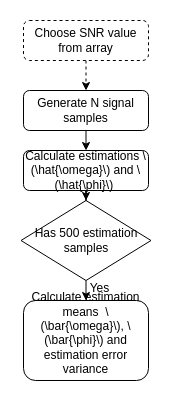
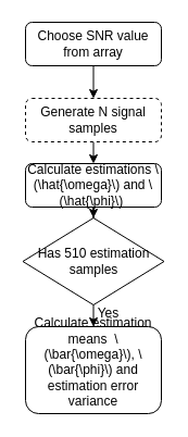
  <mxCell id="0" />
  <mxCell id="1" parent="0" />
- <mxCell id="2" style="edgeStyle=orthogonalEdgeStyle;rounded=0;orthogonalLoop=1;jettySize=auto;html=1;exitX=0.5;exitY=1;exitDx=0;exitDy=0;entryX=0.5;entryY=0;entryDx=0;entryDy=0;dashed=1;" parent="1" source="3" target="5" edge="1"><mxGeometry relative="1" as="geometry" /></mxCell>
- <mxCell id="3" value="Choose SNR value from array" style="rounded=1;whiteSpace=wrap;html=1;fontSize=12;glass=0;strokeWidth=1;shadow=0;dashed=1;" parent="1" vertex="1"><mxGeometry x="23" y="20" width="125" height="40" as="geometry" /></mxCell>
+ <mxCell id="2" style="edgeStyle=orthogonalEdgeStyle;rounded=0;orthogonalLoop=1;jettySize=auto;html=1;exitX=0.5;exitY=1;exitDx=0;exitDy=0;entryX=0.5;entryY=0;entryDx=0;entryDy=0;" parent="1" source="3" target="5" edge="1"><mxGeometry relative="1" as="geometry" /></mxCell>
+ <mxCell id="3" value="Choose SNR value from array" style="rounded=1;whiteSpace=wrap;html=1;fontSize=12;glass=0;strokeWidth=1;shadow=0;" parent="1" vertex="1"><mxGeometry x="23" y="20" width="125" height="40" as="geometry" /></mxCell>
  <mxCell id="4" style="edgeStyle=orthogonalEdgeStyle;rounded=0;orthogonalLoop=1;jettySize=auto;html=1;exitX=0.5;exitY=1;exitDx=0;exitDy=0;entryX=0.5;entryY=0;entryDx=0;entryDy=0;" parent="1" source="5" target="7" edge="1"><mxGeometry relative="1" as="geometry"><mxPoint x="38" y="170" as="targetPoint" /></mxGeometry></mxCell>
- <mxCell id="5" value="Generate N signal samples" style="rounded=1;whiteSpace=wrap;html=1;fontSize=12;glass=0;strokeWidth=1;shadow=0;" parent="1" vertex="1"><mxGeometry x="23" y="90" width="125" height="40" as="geometry" /></mxCell>
+ <mxCell id="5" value="Generate N signal samples" style="rounded=1;whiteSpace=wrap;html=1;fontSize=12;glass=0;strokeWidth=1;shadow=0;dashed=1;" parent="1" vertex="1"><mxGeometry x="23" y="90" width="125" height="40" as="geometry" /></mxCell>
  <mxCell id="6" value="" style="edgeStyle=orthogonalEdgeStyle;rounded=0;orthogonalLoop=1;jettySize=auto;html=1;" parent="1" source="7" target="10" edge="1"><mxGeometry relative="1" as="geometry" /></mxCell>
  <mxCell id="7" value="Calculate estimations \(\hat{\omega}\) and \(\hat{\phi}\)&amp;nbsp;" style="rounded=1;whiteSpace=wrap;html=1;fontSize=12;glass=0;strokeWidth=1;shadow=0;" parent="1" vertex="1"><mxGeometry x="23" y="150" width="125" height="40" as="geometry" /></mxCell>
  <mxCell id="8" style="edgeStyle=orthogonalEdgeStyle;rounded=0;orthogonalLoop=1;jettySize=auto;html=1;exitX=0.5;exitY=1;exitDx=0;exitDy=0;entryX=0.5;entryY=0;entryDx=0;entryDy=0;" parent="1" source="10" target="11" edge="1"><mxGeometry relative="1" as="geometry" /></mxCell>
  <mxCell id="9" value="Yes" style="text;html=1;align=center;verticalAlign=middle;resizable=0;points=[];labelBackgroundColor=#ffffff;" parent="8" vertex="1" connectable="0"><mxGeometry x="-0.756" y="-1" relative="1" as="geometry"><mxPoint x="13.5" y="5" as="offset" /></mxGeometry></mxCell>
- <mxCell id="10" value="Has 500 estimation samples" style="rhombus;whiteSpace=wrap;html=1;" parent="1" vertex="1"><mxGeometry x="20.5" y="200" width="130" height="80" as="geometry" /></mxCell>
+ <mxCell id="10" value="Has 510 estimation samples" style="rhombus;whiteSpace=wrap;html=1;" parent="1" vertex="1"><mxGeometry x="20.5" y="200" width="130" height="80" as="geometry" /></mxCell>
  <mxCell id="11" value="Calculate estimation means&amp;nbsp; \(\bar{\omega}\), \(\bar{\phi}\) and estimation error variance&lt;br&gt;&amp;nbsp;" style="rounded=1;whiteSpace=wrap;html=1;fontSize=12;glass=0;strokeWidth=1;shadow=0;" parent="1" vertex="1"><mxGeometry x="23" y="300" width="125" height="80" as="geometry" /></mxCell>
